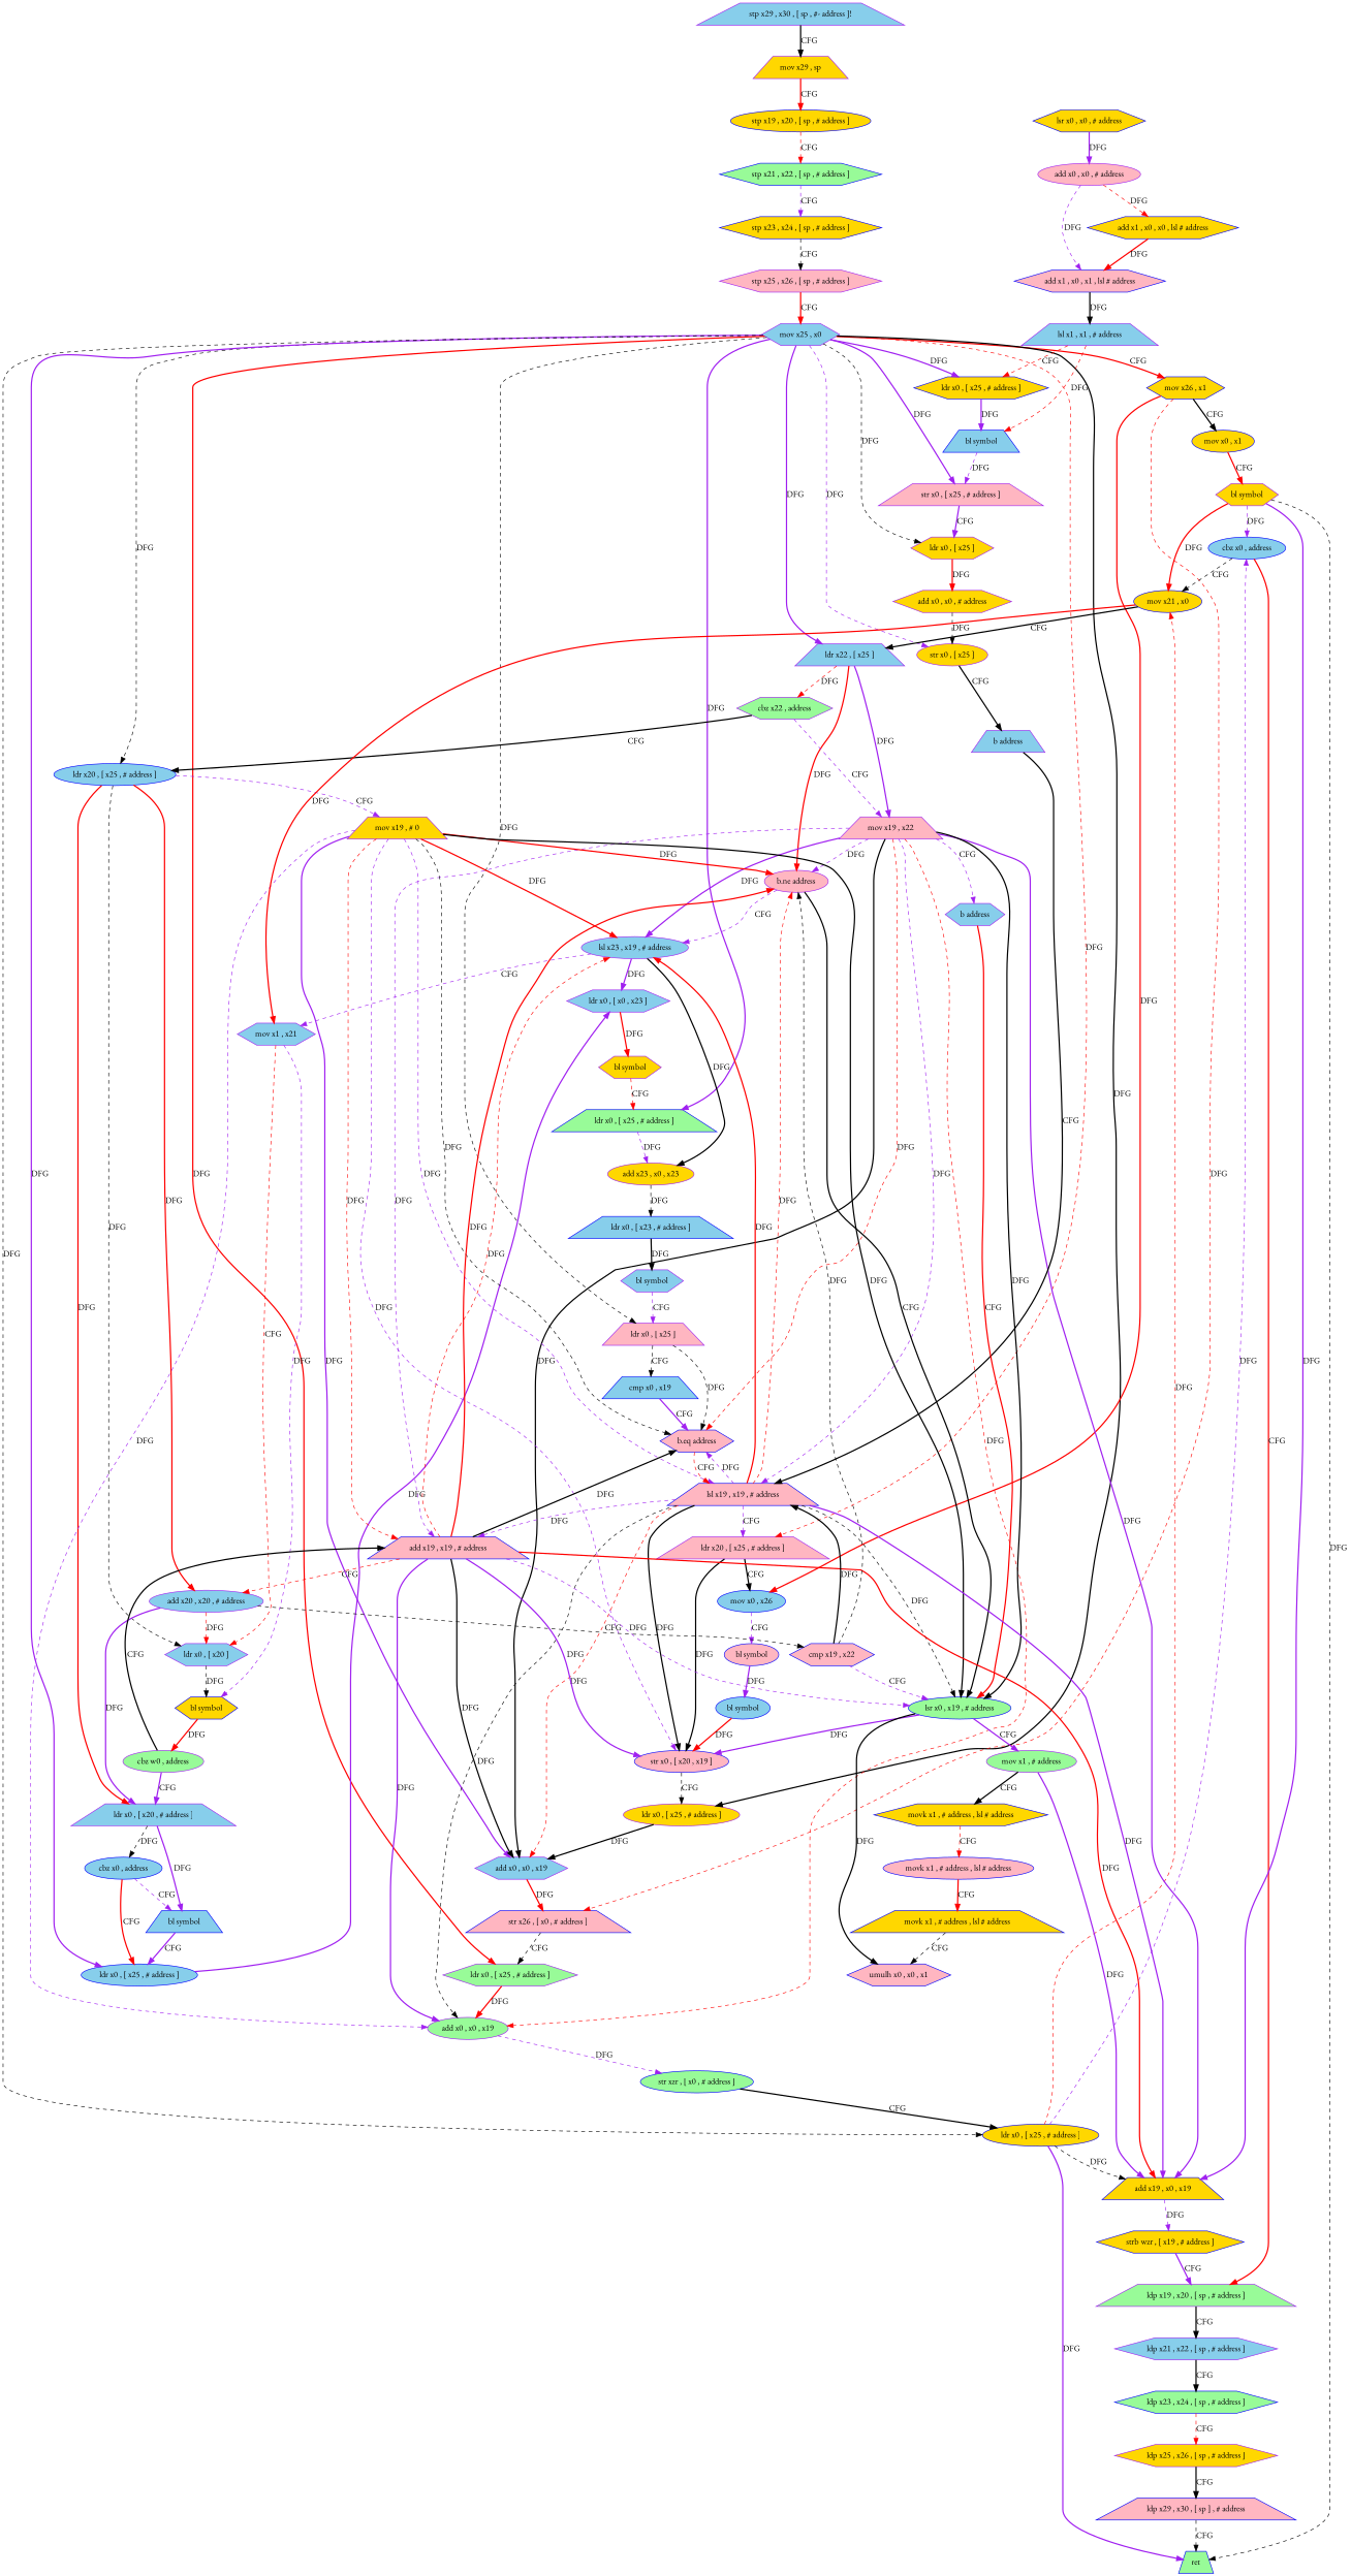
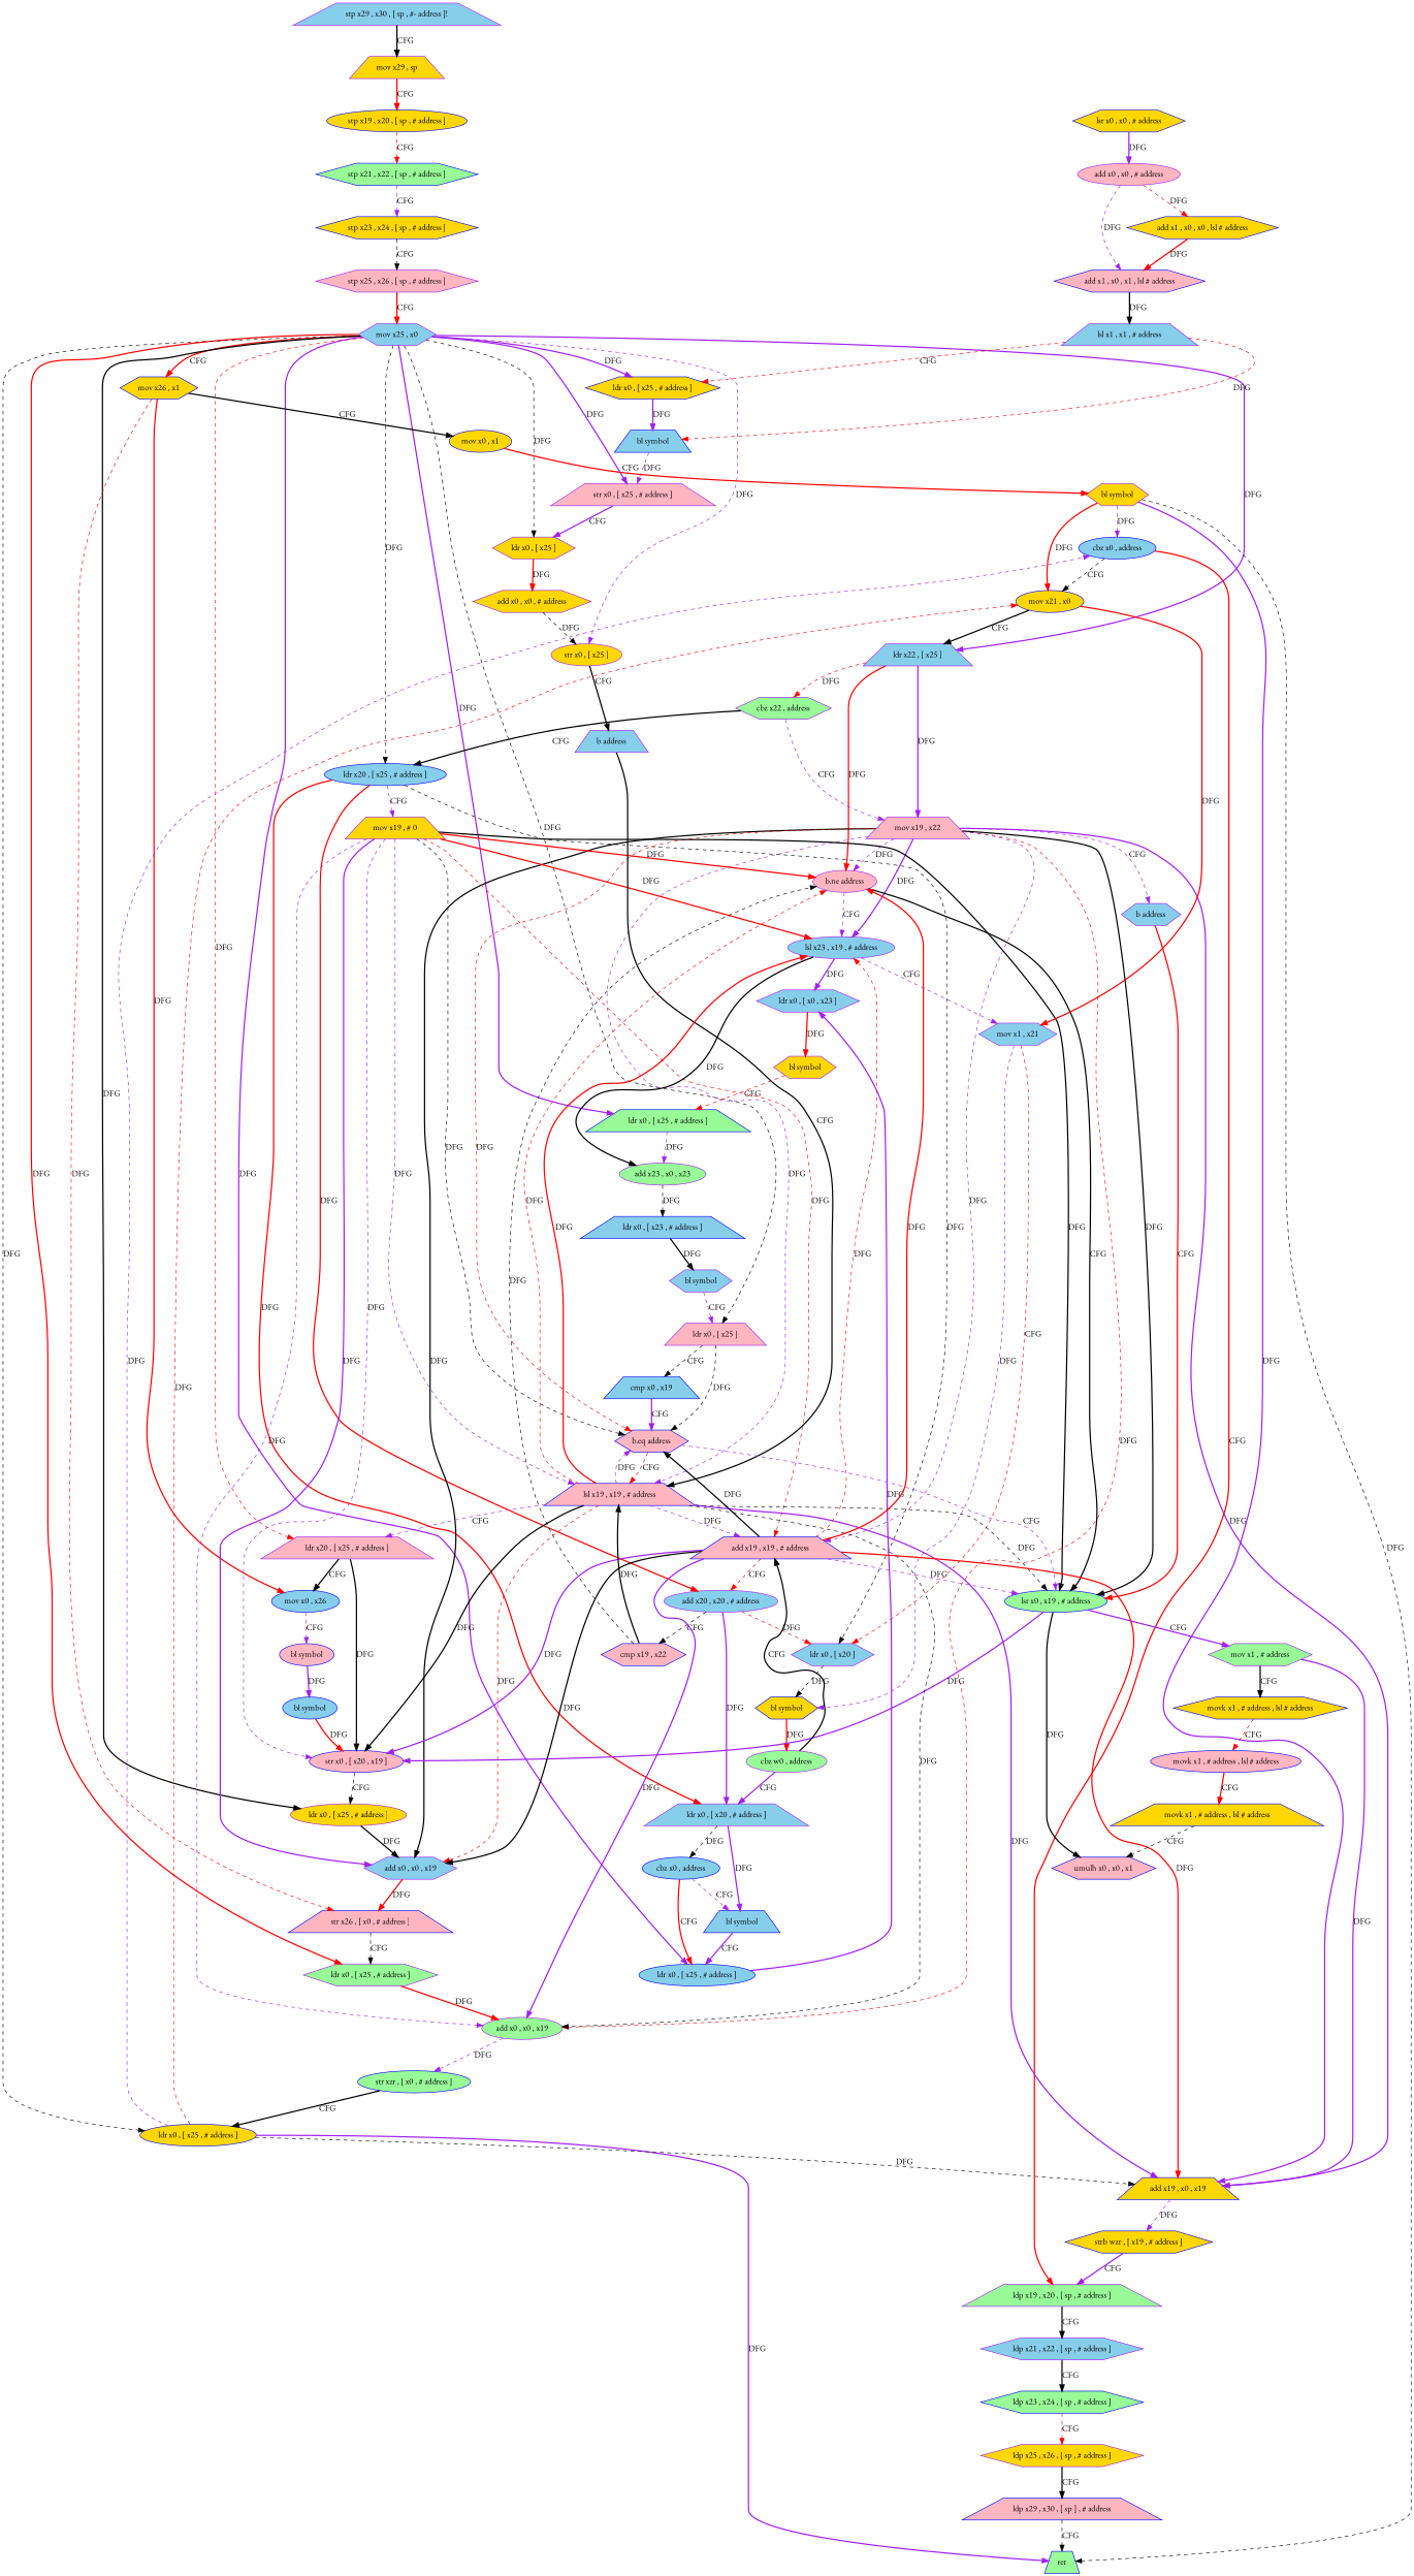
  digraph {
    fontname="EB Garamond"
    node [color=blue fillcolor=skyblue fontname="EB Garamond" shape=hexagon style=filled]
    edge [color=purple fontname="EB Garamond" style=bold]
    n1 [color=purple label="stp x29 , x30 , [ sp , #- address ]!" shape=trapezium]
    n2 [color=purple fillcolor=gold label="mov x29 , sp" shape=trapezium]
    n3 [fillcolor=gold label="stp x19 , x20 , [ sp , # address ]" shape=ellipse]
    n4 [fillcolor=palegreen label="stp x21 , x22 , [ sp , # address ]"]
    n5 [fillcolor=gold label="stp x23 , x24 , [ sp , # address ]"]
    n6 [color=purple fillcolor=lightpink label="stp x25 , x26 , [ sp , # address ]"]
    n7 [color=purple label="mov x25 , x0"]
    n8 [fillcolor=gold label="mov x26 , x1"]
    n9 [color=purple label="ldr x22 , [ x25 ]" shape=trapezium]
    n10 [label="ldr x20 , [ x25 , # address ]" shape=ellipse]
    n11 [fillcolor=gold label="ldr x0 , [ x25 , # address ]"]
    n12 [color=purple fillcolor=lightpink label="str x0 , [ x25 , # address ]" shape=trapezium]
    n13 [color=purple fillcolor=gold label="ldr x0 , [ x25 ]"]
    n14 [color=purple fillcolor=gold label="str x0 , [ x25 ]" shape=ellipse]
    n15 [label="ldr x0 , [ x25 , # address ]" shape=ellipse]
    n16 [color=purple fillcolor=lightpink label="ldr x20 , [ x25 , # address ]" shape=trapezium]
    n17 [color=purple fillcolor=gold label="ldr x0 , [ x25 , # address ]" shape=ellipse]
    n18 [color=purple fillcolor=palegreen label="ldr x0 , [ x25 , # address ]"]
    n19 [fillcolor=gold label="ldr x0 , [ x25 , # address ]" shape=ellipse]
    n20 [fillcolor=palegreen label="ldr x0 , [ x25 , # address ]" shape=trapezium]
    n21 [color=purple fillcolor=lightpink label="ldr x0 , [ x25 ]" shape=trapezium]
    n22 [fillcolor=gold label="mov x0 , x1" shape=ellipse]
    n23 [label="mov x0 , x26" shape=ellipse]
    n24 [fillcolor=lightpink label="str x26 , [ x0 , # address ]" shape=trapezium]
    n25 [color=purple fillcolor=palegreen label="cbz x22 , address"]
    n26 [color=purple fillcolor=lightpink label="mov x19 , x22" shape=trapezium]
    n27 [color=purple fillcolor=lightpink label="b.ne address" shape=ellipse]
    n28 [color=purple fillcolor=gold label="mov x19 , # 0" shape=trapezium]
    n29 [color=purple label="ldr x0 , [ x20 , # address ]" shape=trapezium]
    n30 [color=purple label="add x20 , x20 , # address" shape=ellipse]
    n31 [color=purple label="ldr x0 , [ x20 ]"]
    n32 [label="bl symbol" shape=trapezium]
    n33 [color=purple fillcolor=gold label="add x0 , x0 , # address"]
    n34 [color=purple label="b address" shape=trapezium]
    n35 [color=purple label="ldr x0 , [ x0 , x23 ]"]
    n36 [fillcolor=lightpink label="str x0 , [ x20 , x19 ]" shape=ellipse]
    n37 [color=purple label="add x0 , x0 , x19"]
    n38 [color=purple fillcolor=palegreen label="add x0 , x0 , x19" shape=ellipse]
    n39 [label="cbz x0 , address" shape=ellipse]
    n40 [fillcolor=gold label="mov x21 , x0" shape=ellipse]
    n41 [fillcolor=palegreen label=ret shape=trapezium]
    n42 [fillcolor=gold label="add x19 , x0 , x19" shape=trapezium]
-   n43 [color=purple fillcolor=gold label="add x23 , x0 , x23" shape=ellipse]
+   n43 [color=purple fillcolor=palegreen label="add x23 , x0 , x23" shape=ellipse]
    n44 [fillcolor=lightpink label="b.eq address"]
    n45 [label="cmp x0 , x19" shape=trapezium]
    n46 [color=purple fillcolor=gold label="bl symbol"]
    n47 [fillcolor=lightpink label="bl symbol" shape=ellipse]
    n48 [color=purple fillcolor=palegreen label="ldp x19 , x20 , [ sp , # address ]" shape=trapezium]
    n49 [color=purple label="mov x1 , x21"]
    n50 [fillcolor=gold label="strb wzr , [ x19 , # address ]"]
    n51 [color=purple label="ldp x21 , x22 , [ sp , # address ]"]
    n52 [fillcolor=palegreen label="ldp x23 , x24 , [ sp , # address ]"]
    n53 [fillcolor=gold label="bl symbol"]
    n54 [color=purple fillcolor=gold label="ldp x25 , x26 , [ sp , # address ]"]
    n55 [fillcolor=lightpink label="ldp x29 , x30 , [ sp ] , # address" shape=trapezium]
    n56 [color=purple label="b address"]
    n57 [fillcolor=palegreen label="lsr x0 , x19 , # address" shape=ellipse]
    n58 [color=purple label="lsl x23 , x19 , # address" shape=ellipse]
    n59 [fillcolor=lightpink label="lsl x19 , x19 , # address" shape=trapezium]
    n60 [fillcolor=lightpink label="add x19 , x19 , # address" shape=trapezium]
-   n61 [color=purple fillcolor=palegreen label="mov x1 , # address" shape=ellipse]
+   n61 [color=purple fillcolor=palegreen label="mov x1 , # address"]
    n62 [fillcolor=lightpink label="umulh x0 , x0 , x1"]
    n63 [fillcolor=palegreen label="str xzr , [ x0 , # address ]" shape=ellipse]
    n64 [label="cbz x0 , address" shape=ellipse]
    n65 [label="bl symbol" shape=trapezium]
    n66 [fillcolor=lightpink label="cmp x19 , x22"]
    n67 [fillcolor=gold label="movk x1 , # address , lsl # address"]
    n68 [color=purple fillcolor=gold label="bl symbol"]
    n69 [label="ldr x0 , [ x23 , # address ]" shape=trapezium]
    n70 [fillcolor=lightpink label="movk x1 , # address , lsl # address" shape=ellipse]
    n71 [fillcolor=gold label="movk x1 , # address , lsl # address" shape=trapezium]
    n72 [fillcolor=gold label="lsr x0 , x0 , # address"]
    n73 [color=purple fillcolor=lightpink label="add x0 , x0 , # address" shape=ellipse]
    n74 [fillcolor=gold label="add x1 , x0 , x0 , lsl # address"]
    n75 [fillcolor=lightpink label="add x1 , x0 , x1 , lsl # address"]
    n76 [color=purple label="lsl x1 , x1 , # address" shape=trapezium]
    n77 [label="bl symbol" shape=ellipse]
    n78 [color=purple label="bl symbol"]
    n79 [color=purple fillcolor=palegreen label="cbz w0 , address" shape=ellipse]
    n1 -> n2 [color=black label=CFG]
    n2 -> n3 [color=red label=CFG]
    n3 -> n4 [color=red label=CFG style=dashed]
    n4 -> n5 [label=CFG style=dashed]
    n5 -> n6 [color=black label=CFG style=dashed]
    n6 -> n7 [color=red label=CFG]
    n7 -> n8 [color=red label=CFG]
    n7 -> n9 [label=DFG]
    n7 -> n10 [color=black label=DFG style=dashed]
    n7 -> n11 [label=DFG]
    n7 -> n12 [label=DFG]
    n7 -> n13 [color=black label=DFG style=dashed]
    n7 -> n14 [label=DFG style=dashed]
    n7 -> n15 [label=DFG]
    n7 -> n16 [color=red label=DFG style=dashed]
    n7 -> n17 [color=black label=DFG]
    n7 -> n18 [color=red label=DFG]
    n7 -> n19 [color=black label=DFG style=dashed]
    n7 -> n20 [label=DFG]
    n7 -> n21 [color=black label=DFG style=dashed]
    n8 -> n22 [color=black label=CFG]
    n8 -> n23 [color=red label=DFG]
    n8 -> n24 [color=red label=DFG style=dashed]
    n9 -> n25 [color=red label=DFG style=dashed]
    n9 -> n26 [label=DFG]
    n9 -> n27 [color=red label=DFG]
    n10 -> n28 [label=CFG style=dashed]
    n10 -> n29 [color=red label=DFG]
    n10 -> n30 [color=red label=DFG]
    n10 -> n31 [color=black label=DFG style=dashed]
    n11 -> n32 [label=DFG]
    n12 -> n13 [label=CFG]
    n13 -> n33 [color=red label=DFG]
    n14 -> n34 [color=black label=CFG]
    n15 -> n35 [label=DFG]
    n16 -> n23 [color=black label=CFG]
    n16 -> n36 [color=black label=DFG]
    n17 -> n37 [color=black label=DFG]
    n18 -> n38 [color=red label=DFG]
    n19 -> n39 [label=DFG style=dashed]
    n19 -> n40 [color=red label=DFG style=dashed]
    n19 -> n41 [label=DFG]
    n19 -> n42 [color=black label=DFG style=dashed]
    n20 -> n43 [label=DFG style=dashed]
    n21 -> n44 [color=black label=DFG style=dashed]
    n21 -> n45 [color=black label=CFG style=dashed]
    n22 -> n46 [color=red label=CFG]
    n23 -> n47 [label=CFG style=dashed]
    n24 -> n18 [color=black label=CFG style=dashed]
    n25 -> n10 [color=black label=CFG]
    n25 -> n26 [label=CFG style=dashed]
    n26 -> n27 [label=DFG style=dashed]
    n26 -> n37 [color=black label=DFG]
    n26 -> n38 [color=red label=DFG style=dashed]
    n26 -> n42 [label=DFG]
    n26 -> n44 [color=red label=DFG style=dashed]
    n26 -> n56 [label=CFG style=dashed]
    n26 -> n57 [color=black label=DFG]
    n26 -> n58 [label=DFG]
    n26 -> n59 [label=DFG style=dashed]
    n26 -> n60 [label=DFG style=dashed]
    n27 -> n57 [color=black label=CFG]
    n27 -> n58 [label=CFG style=dashed]
    n28 -> n27 [color=red label=DFG]
    n28 -> n36 [label=DFG style=dashed]
    n28 -> n37 [label=DFG]
    n28 -> n38 [label=DFG style=dashed]
    n28 -> n44 [color=black label=DFG style=dashed]
    n28 -> n57 [color=black label=DFG]
    n28 -> n58 [color=red label=DFG]
    n28 -> n59 [label=DFG style=dashed]
    n28 -> n60 [color=red label=DFG style=dashed]
    n29 -> n64 [color=black label=DFG style=dashed]
    n29 -> n65 [label=DFG]
    n30 -> n29 [label=DFG]
    n30 -> n31 [color=red label=DFG style=dashed]
    n30 -> n66 [color=black label=CFG style=dashed]
    n31 -> n53 [color=black label=DFG style=dashed]
    n32 -> n12 [label=DFG style=dashed]
    n33 -> n14 [color=black label=DFG style=dashed]
    n34 -> n59 [color=black label=CFG]
    n35 -> n68 [color=red label=DFG]
    n36 -> n17 [color=black label=CFG style=dashed]
    n37 -> n24 [color=red label=DFG]
    n38 -> n63 [label=DFG style=dashed]
    n39 -> n40 [color=black label=CFG style=dashed]
    n39 -> n48 [color=red label=CFG]
    n40 -> n9 [color=black label=CFG]
    n40 -> n49 [color=red label=DFG]
    n42 -> n50 [label=DFG style=dashed]
    n43 -> n69 [color=black label=DFG style=dashed]
-   n66 -> n57 [label=CFG style=dashed]
+   n44 -> n57 [label=CFG style=dashed]
    n44 -> n59 [color=red label=CFG style=dashed]
    n45 -> n44 [label=CFG]
    n46 -> n39 [label=DFG style=dashed]
    n46 -> n40 [color=red label=DFG]
    n46 -> n41 [color=black label=DFG style=dashed]
    n46 -> n42 [label=DFG]
    n47 -> n77 [label=DFG]
    n48 -> n51 [color=black label=CFG]
    n49 -> n31 [color=red label=CFG style=dashed]
    n49 -> n53 [label=DFG style=dashed]
    n50 -> n48 [label=CFG]
    n51 -> n52 [color=black label=CFG]
    n52 -> n54 [color=red label=CFG style=dashed]
    n53 -> n79 [color=red label=DFG]
    n54 -> n55 [color=black label=CFG]
    n55 -> n41 [color=black label=CFG style=dashed]
    n56 -> n57 [color=red label=CFG]
    n57 -> n36 [label=DFG]
    n57 -> n61 [label=CFG]
    n57 -> n62 [color=black label=DFG]
    n58 -> n35 [label=DFG]
    n58 -> n43 [color=black label=DFG]
    n58 -> n49 [label=CFG style=dashed]
    n59 -> n16 [label=CFG style=dashed]
    n59 -> n27 [color=red label=DFG style=dashed]
    n59 -> n36 [color=black label=DFG]
    n59 -> n37 [color=red label=DFG style=dashed]
    n59 -> n38 [color=black label=DFG style=dashed]
    n59 -> n42 [label=DFG]
    n59 -> n44 [label=DFG style=dashed]
    n59 -> n57 [color=black label=DFG style=dashed]
    n59 -> n58 [color=red label=DFG]
    n59 -> n60 [label=DFG style=dashed]
    n60 -> n27 [color=red label=DFG]
    n60 -> n30 [color=red label=CFG style=dashed]
    n60 -> n36 [label=DFG]
    n60 -> n37 [color=black label=DFG]
    n60 -> n38 [label=DFG]
    n60 -> n42 [color=red label=DFG]
    n60 -> n44 [color=black label=DFG]
    n60 -> n57 [label=DFG style=dashed]
    n60 -> n58 [color=red label=DFG style=dashed]
    n61 -> n42 [label=DFG]
    n61 -> n67 [color=black label=CFG]
    n63 -> n19 [color=black label=CFG]
    n64 -> n15 [color=red label=CFG]
    n64 -> n65 [label=CFG style=dashed]
    n65 -> n15 [label=CFG]
    n66 -> n27 [color=black label=DFG style=dashed]
    n66 -> n59 [color=black label=DFG]
    n67 -> n70 [color=red label=CFG style=dashed]
    n68 -> n20 [color=red label=CFG style=dashed]
    n69 -> n78 [color=black label=DFG]
    n70 -> n71 [color=red label=CFG]
    n71 -> n62 [color=black label=CFG style=dashed]
    n72 -> n73 [label=DFG]
    n73 -> n74 [color=red label=DFG style=dashed]
    n73 -> n75 [label=DFG style=dashed]
    n74 -> n75 [color=red label=DFG]
    n75 -> n76 [color=black label=DFG]
    n76 -> n11 [color=red label=CFG style=dashed]
    n76 -> n32 [color=red label=DFG style=dashed]
    n77 -> n36 [color=red label=DFG]
    n78 -> n21 [label=CFG style=dashed]
    n79 -> n29 [label=CFG]
    n79 -> n60 [color=black label=CFG]
  }
